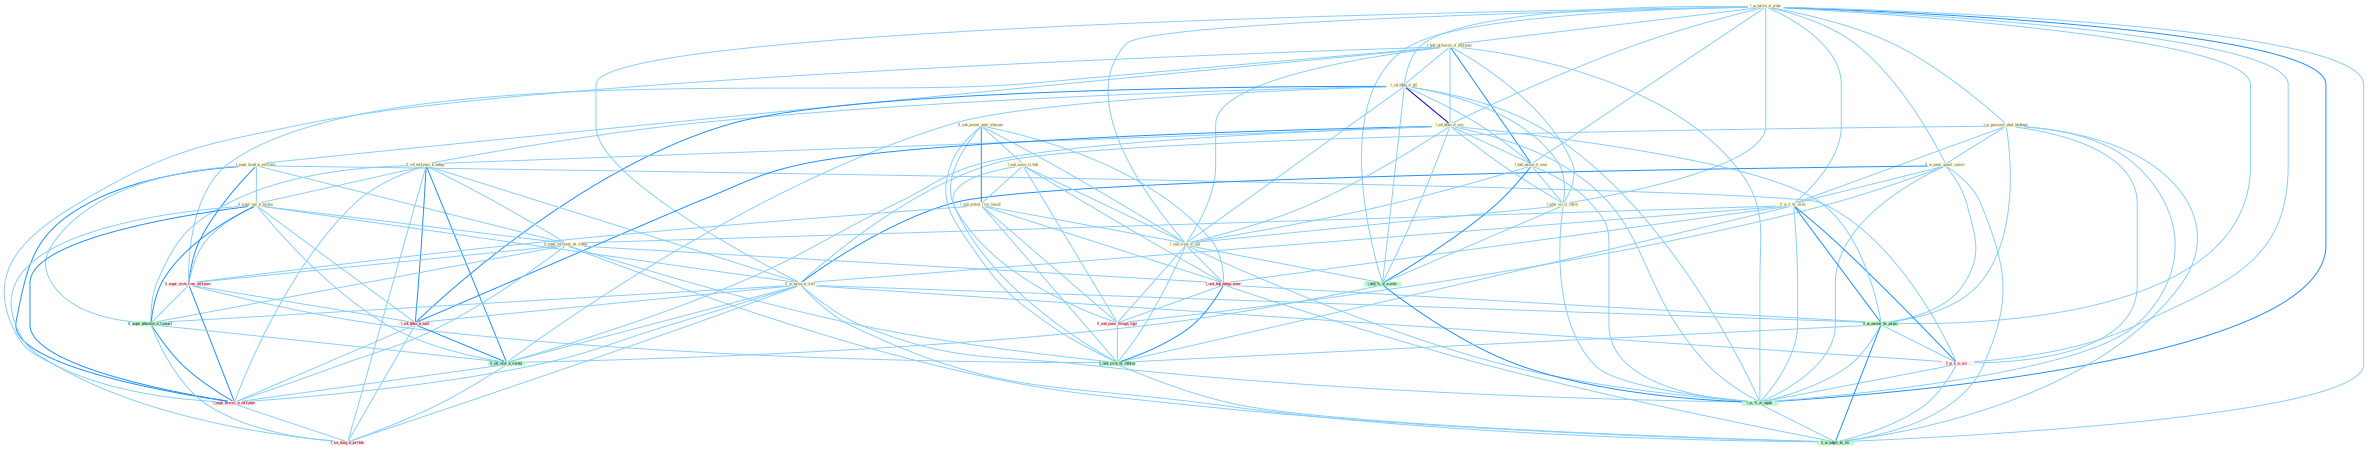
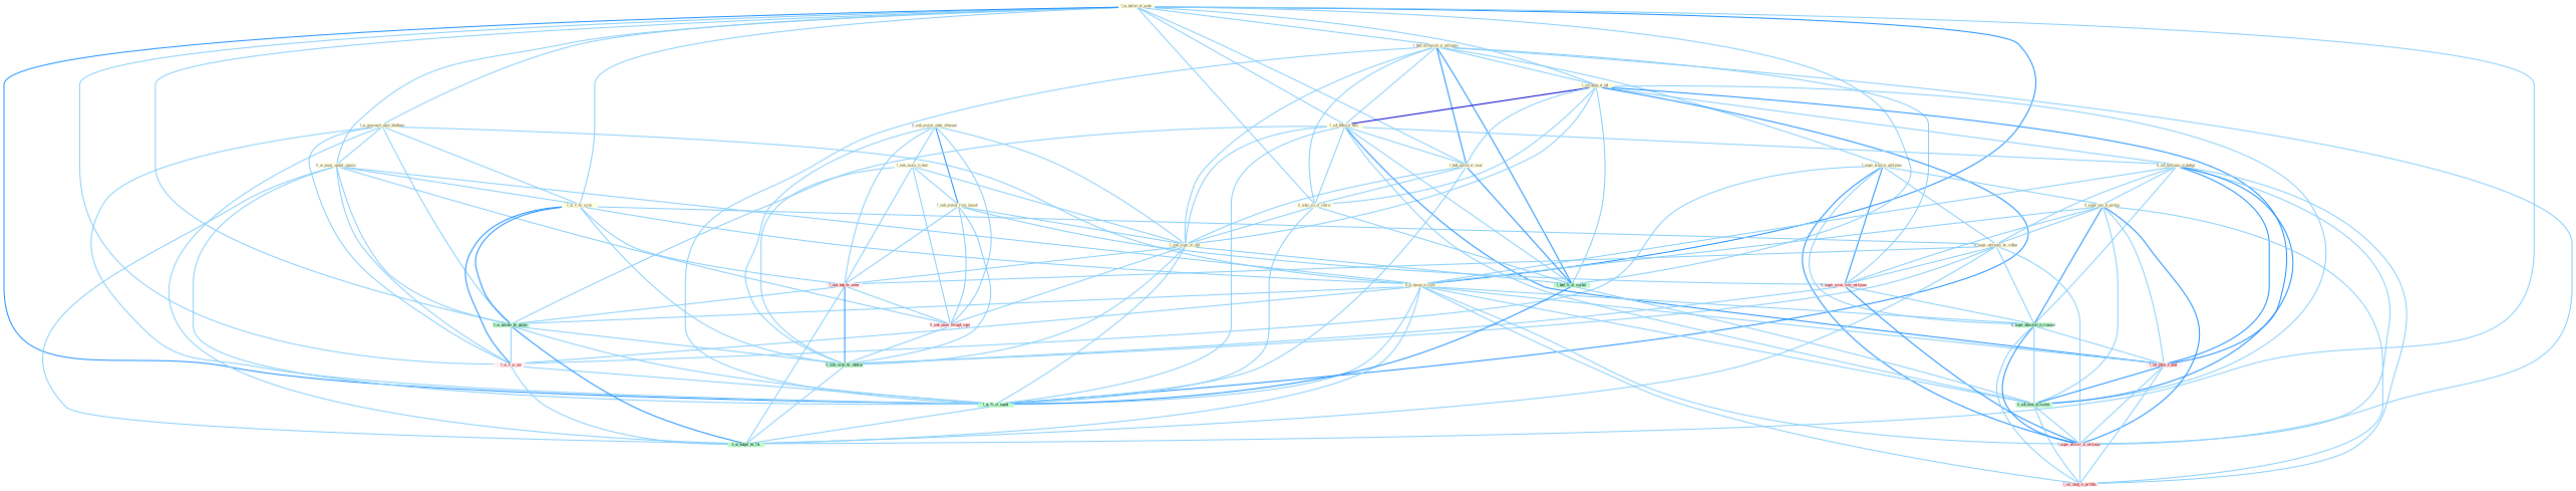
  graph {
    fontname=Oswald
    node [color="#ffffe0" fixedsize=true fontcolor="#8b7d6b" fontname=Oswald fontsize=4 shape=polygon style=filled]
    edge [color="#87cefa" fontname=Oswald w=1]
    "1_us_batteri_of_probe " [height=.06 width=.5]
    "1_hold_settlement_of_entitynam " [height=.06 width=.5]
    "1_us_guesswork_about_likelihood " [height=.06 width=.5]
    "1_sell_billion_of_bill " [height=.06 width=.5]
    "1_acquir_brand_as_entitynam " [height=.06 width=.5]
    "0_us_power_against_conserv " [height=.06 width=.5]
    "0_us_it_for_servic " [height=.06 width=.5]
    "0_seek_protect_under_othernum " [height=.06 width=.5]
    "1_sell_billion_of_note " [height=.06 width=.5]
    "0_sell_entitynam_in_bodega " [height=.06 width=.5]
    "0_acquir_year_in_purchas " [height=.06 width=.5]
    "1_seek_access_to_kind " [height=.06 width=.5]
    "1_hold_auction_of_secur " [height=.06 width=.5]
    "1_seek_protect_from_lawsuit " [height=.06 width=.5]
-   "1_usher_era_of_reform " [height=.06 width=.5]
+   "1_usher_era_of_reform " [height=.06 width=.5 label="6_usher_era_of_reform"]
    "0_us_bureau_in_state " [height=.06 width=.5]
    "0_acquir_entitynam_for_million " [height=.06 width=.5]
    "1_seek_major_of_seat " [height=.06 width=.5]
-   "1_seek_help_for_owner " [color="#fff0f5" fontcolor="#b22222" height=.06 width=.5 label="1_seek_help_bodega_owner"]
+   "1_seek_help_for_owner " [color="#fff0f5" fontcolor="#b22222" height=.06 width=.5]
    "0_acquir_servic_from_entitynam " [color="#fff0f5" fontcolor="#b22222" height=.06 width=.5]
    "0_seek_power_through_regul " [color="#fff0f5" fontcolor="#b22222" height=.06 width=.5]
    "1_sell_billion_in_bond " [color="#fff0f5" fontcolor="#b22222" height=.06 width=.5]
    "0_us_it_as_wai " [color="#fff0f5" fontcolor="#b22222" height=.06 width=.5]
    "1_acquir_interest_in_entitynam " [color="#fff0f5" fontcolor="#b22222" height=.06 width=.5]
    "1_see_chang_in_portfolio " [color="#fff0f5" fontcolor="#b22222" height=.06 width=.5]
    "1_hold_%_of_market " [color="#BDFCC9" fontcolor="#2f4f4f" height=.06 width=.5]
    "0_us_number_for_purpos " [color="#BDFCC9" fontcolor="#2f4f4f" height=.06 width=.5]
    "1_us_%_of_capabl " [color="#BDFCC9" fontcolor="#2f4f4f" height=.06 width=.5]
    "0_us_budget_for_thi " [color="#BDFCC9" fontcolor="#2f4f4f" height=.06 width=.5]
    "0_sell_secur_in_market " [color="#BDFCC9" fontcolor="#2f4f4f" height=.06 width=.5]
    "0_acquir_laboratori_in_transact " [color="#BDFCC9" fontcolor="#2f4f4f" height=.06 width=.5]
    "0_seek_servic_for_children " [color="#BDFCC9" fontcolor="#2f4f4f" height=.06 width=.5]
    subgraph sub_1 {
      "1_us_batteri_of_probe "
      "1_hold_settlement_of_entitynam "
      "1_us_guesswork_about_likelihood "
      "1_sell_billion_of_bill "
      "1_acquir_brand_as_entitynam "
      "0_us_power_against_conserv "
      "0_us_it_for_servic "
      "0_seek_protect_under_othernum "
      "1_sell_billion_of_note "
      "0_sell_entitynam_in_bodega "
      "0_acquir_year_in_purchas "
      "1_seek_access_to_kind "
      "1_hold_auction_of_secur "
      "1_seek_protect_from_lawsuit "
      "1_usher_era_of_reform "
      "0_us_bureau_in_state "
      "0_acquir_entitynam_for_million "
      "1_seek_major_of_seat "
    }
    subgraph sub_2 {
      "1_seek_help_for_owner "
      "0_acquir_servic_from_entitynam "
      "0_seek_power_through_regul "
      "1_sell_billion_in_bond "
      "0_us_it_as_wai "
      "1_acquir_interest_in_entitynam "
      "1_see_chang_in_portfolio "
    }
    "1_us_batteri_of_probe " -- "1_hold_settlement_of_entitynam "
    "1_us_batteri_of_probe " -- "1_us_guesswork_about_likelihood "
    "1_us_batteri_of_probe " -- "1_sell_billion_of_bill "
    "1_us_batteri_of_probe " -- "0_us_power_against_conserv "
    "1_us_batteri_of_probe " -- "0_us_it_for_servic "
    "1_us_batteri_of_probe " -- "1_sell_billion_of_note "
    "1_us_batteri_of_probe " -- "1_hold_auction_of_secur "
    "1_us_batteri_of_probe " -- "1_usher_era_of_reform "
-   "1_us_batteri_of_probe " -- "0_us_bureau_in_state "
-   "1_us_batteri_of_probe " -- "1_seek_major_of_seat "
+   "1_us_batteri_of_probe " -- "0_us_bureau_in_state " [color="#1e90ff"]
    "1_us_batteri_of_probe " -- "0_us_it_as_wai "
    "1_us_batteri_of_probe " -- "1_hold_%_of_market "
    "1_us_batteri_of_probe " -- "0_us_number_for_purpos "
    "1_us_batteri_of_probe " -- "1_us_%_of_capabl " [color="#1e90ff" w=2]
    "1_us_batteri_of_probe " -- "0_us_budget_for_thi "
    "1_hold_settlement_of_entitynam " -- "1_sell_billion_of_bill "
    "1_hold_settlement_of_entitynam " -- "1_acquir_brand_as_entitynam "
    "1_hold_settlement_of_entitynam " -- "1_sell_billion_of_note "
    "1_hold_settlement_of_entitynam " -- "1_hold_auction_of_secur " [color="#1e90ff" w=2]
    "1_hold_settlement_of_entitynam " -- "1_usher_era_of_reform "
    "1_hold_settlement_of_entitynam " -- "1_seek_major_of_seat "
    "1_hold_settlement_of_entitynam " -- "0_acquir_servic_from_entitynam "
    "1_hold_settlement_of_entitynam " -- "1_acquir_interest_in_entitynam "
+   "1_hold_settlement_of_entitynam " -- "1_hold_%_of_market " [color="#1e90ff" w=2]
    "1_hold_settlement_of_entitynam " -- "1_us_%_of_capabl "
    "1_us_guesswork_about_likelihood " -- "0_us_power_against_conserv "
    "1_us_guesswork_about_likelihood " -- "0_us_it_for_servic "
    "1_us_guesswork_about_likelihood " -- "0_us_bureau_in_state "
    "1_us_guesswork_about_likelihood " -- "0_us_it_as_wai "
    "1_us_guesswork_about_likelihood " -- "0_us_number_for_purpos "
    "1_us_guesswork_about_likelihood " -- "1_us_%_of_capabl "
    "1_us_guesswork_about_likelihood " -- "0_us_budget_for_thi "
    "1_sell_billion_of_bill " -- "1_sell_billion_of_note " [color="#0000cd" w=3]
    "1_sell_billion_of_bill " -- "0_sell_entitynam_in_bodega "
    "1_sell_billion_of_bill " -- "1_hold_auction_of_secur "
    "1_sell_billion_of_bill " -- "1_usher_era_of_reform "
    "1_sell_billion_of_bill " -- "1_seek_major_of_seat "
    "1_sell_billion_of_bill " -- "1_sell_billion_in_bond " [color="#1e90ff" w=2]
    "1_sell_billion_of_bill " -- "1_hold_%_of_market "
-   "1_sell_billion_of_bill " -- "1_us_%_of_capabl "
+   "1_sell_billion_of_bill " -- "1_us_%_of_capabl " [color="#1e90ff"]
    "1_sell_billion_of_bill " -- "0_sell_secur_in_market "
    "1_acquir_brand_as_entitynam " -- "0_acquir_year_in_purchas "
    "1_acquir_brand_as_entitynam " -- "0_acquir_entitynam_for_million "
    "1_acquir_brand_as_entitynam " -- "0_acquir_servic_from_entitynam " [color="#1e90ff" w=2]
    "1_acquir_brand_as_entitynam " -- "0_us_it_as_wai "
    "1_acquir_brand_as_entitynam " -- "1_acquir_interest_in_entitynam " [color="#1e90ff" w=2]
    "1_acquir_brand_as_entitynam " -- "0_acquir_laboratori_in_transact "
    "0_us_power_against_conserv " -- "0_us_it_for_servic "
-   "0_us_power_against_conserv " -- "0_us_bureau_in_state " [color="#1e90ff"]
+   "0_us_power_against_conserv " -- "0_us_bureau_in_state "
    "0_us_power_against_conserv " -- "0_seek_power_through_regul "
+   "0_us_power_against_conserv " -- "0_us_it_as_wai "
    "0_us_power_against_conserv " -- "0_us_number_for_purpos "
    "0_us_power_against_conserv " -- "1_us_%_of_capabl "
    "0_us_power_against_conserv " -- "0_us_budget_for_thi "
    "0_us_it_for_servic " -- "0_us_bureau_in_state "
    "0_us_it_for_servic " -- "0_acquir_entitynam_for_million "
    "0_us_it_for_servic " -- "1_seek_help_for_owner "
    "0_us_it_for_servic " -- "0_us_it_as_wai " [color="#1e90ff" w=2]
    "0_us_it_for_servic " -- "0_us_number_for_purpos " [color="#1e90ff" w=2]
-   "0_us_it_for_servic " -- "1_us_%_of_capabl "
    "0_us_it_for_servic " -- "0_seek_servic_for_children "
    "0_seek_protect_under_othernum " -- "1_seek_access_to_kind "
    "0_seek_protect_under_othernum " -- "1_seek_protect_from_lawsuit " [color="#1e90ff" w=2]
    "0_seek_protect_under_othernum " -- "1_seek_major_of_seat "
    "0_seek_protect_under_othernum " -- "1_seek_help_for_owner "
    "0_seek_protect_under_othernum " -- "0_seek_power_through_regul "
    "0_seek_protect_under_othernum " -- "0_seek_servic_for_children "
    "1_sell_billion_of_note " -- "0_sell_entitynam_in_bodega "
    "1_sell_billion_of_note " -- "1_hold_auction_of_secur "
    "1_sell_billion_of_note " -- "1_usher_era_of_reform "
    "1_sell_billion_of_note " -- "1_seek_major_of_seat "
    "1_sell_billion_of_note " -- "1_sell_billion_in_bond " [color="#1e90ff" w=2]
    "1_sell_billion_of_note " -- "1_hold_%_of_market "
    "1_sell_billion_of_note " -- "0_us_number_for_purpos "
    "1_sell_billion_of_note " -- "1_us_%_of_capabl "
    "1_sell_billion_of_note " -- "0_sell_secur_in_market "
    "0_sell_entitynam_in_bodega " -- "0_acquir_year_in_purchas "
    "0_sell_entitynam_in_bodega " -- "0_us_bureau_in_state "
    "0_sell_entitynam_in_bodega " -- "0_acquir_entitynam_for_million "
    "0_sell_entitynam_in_bodega " -- "1_sell_billion_in_bond " [color="#1e90ff" w=2]
    "0_sell_entitynam_in_bodega " -- "1_acquir_interest_in_entitynam "
    "0_sell_entitynam_in_bodega " -- "1_see_chang_in_portfolio "
    "0_sell_entitynam_in_bodega " -- "0_sell_secur_in_market " [color="#1e90ff" w=2]
    "0_sell_entitynam_in_bodega " -- "0_acquir_laboratori_in_transact "
    "0_acquir_year_in_purchas " -- "0_us_bureau_in_state "
    "0_acquir_year_in_purchas " -- "0_acquir_entitynam_for_million "
    "0_acquir_year_in_purchas " -- "0_acquir_servic_from_entitynam "
    "0_acquir_year_in_purchas " -- "1_sell_billion_in_bond "
    "0_acquir_year_in_purchas " -- "1_acquir_interest_in_entitynam " [color="#1e90ff" w=2]
    "0_acquir_year_in_purchas " -- "1_see_chang_in_portfolio "
    "0_acquir_year_in_purchas " -- "0_sell_secur_in_market "
    "0_acquir_year_in_purchas " -- "0_acquir_laboratori_in_transact " [color="#1e90ff" w=2]
    "1_seek_access_to_kind " -- "1_seek_protect_from_lawsuit "
    "1_seek_access_to_kind " -- "1_seek_major_of_seat "
    "1_seek_access_to_kind " -- "1_seek_help_for_owner "
    "1_seek_access_to_kind " -- "0_seek_power_through_regul "
    "1_seek_access_to_kind " -- "0_seek_servic_for_children "
    "1_hold_auction_of_secur " -- "1_usher_era_of_reform "
    "1_hold_auction_of_secur " -- "1_seek_major_of_seat "
    "1_hold_auction_of_secur " -- "1_hold_%_of_market " [color="#1e90ff" w=2]
    "1_hold_auction_of_secur " -- "1_us_%_of_capabl "
    "1_seek_protect_from_lawsuit " -- "1_seek_major_of_seat "
    "1_seek_protect_from_lawsuit " -- "1_seek_help_for_owner "
    "1_seek_protect_from_lawsuit " -- "0_acquir_servic_from_entitynam "
    "1_seek_protect_from_lawsuit " -- "0_seek_power_through_regul "
    "1_seek_protect_from_lawsuit " -- "0_seek_servic_for_children "
    "1_usher_era_of_reform " -- "1_seek_major_of_seat "
    "1_usher_era_of_reform " -- "1_hold_%_of_market "
    "1_usher_era_of_reform " -- "1_us_%_of_capabl "
    "0_us_bureau_in_state " -- "1_sell_billion_in_bond "
    "0_us_bureau_in_state " -- "0_us_it_as_wai "
    "0_us_bureau_in_state " -- "1_acquir_interest_in_entitynam "
    "0_us_bureau_in_state " -- "1_see_chang_in_portfolio "
    "0_us_bureau_in_state " -- "0_us_number_for_purpos "
    "0_us_bureau_in_state " -- "1_us_%_of_capabl "
    "0_us_bureau_in_state " -- "0_us_budget_for_thi "
    "0_us_bureau_in_state " -- "0_sell_secur_in_market "
    "0_us_bureau_in_state " -- "0_acquir_laboratori_in_transact "
    "0_acquir_entitynam_for_million " -- "1_seek_help_for_owner "
    "0_acquir_entitynam_for_million " -- "0_acquir_servic_from_entitynam "
    "0_acquir_entitynam_for_million " -- "1_acquir_interest_in_entitynam "
    "0_acquir_entitynam_for_million " -- "0_us_budget_for_thi "
    "0_acquir_entitynam_for_million " -- "0_acquir_laboratori_in_transact "
    "0_acquir_entitynam_for_million " -- "0_seek_servic_for_children "
    "1_seek_major_of_seat " -- "1_seek_help_for_owner "
    "1_seek_major_of_seat " -- "0_seek_power_through_regul "
    "1_seek_major_of_seat " -- "1_hold_%_of_market "
    "1_seek_major_of_seat " -- "1_us_%_of_capabl "
    "1_seek_major_of_seat " -- "0_seek_servic_for_children "
    "1_seek_help_for_owner " -- "0_seek_power_through_regul "
    "1_seek_help_for_owner " -- "0_us_number_for_purpos "
    "1_seek_help_for_owner " -- "0_us_budget_for_thi "
    "1_seek_help_for_owner " -- "0_seek_servic_for_children " [color="#1e90ff" w=2]
    "0_acquir_servic_from_entitynam " -- "1_acquir_interest_in_entitynam " [color="#1e90ff" w=2]
    "0_acquir_servic_from_entitynam " -- "0_acquir_laboratori_in_transact "
    "0_acquir_servic_from_entitynam " -- "0_seek_servic_for_children "
    "0_seek_power_through_regul " -- "0_seek_servic_for_children "
    "1_sell_billion_in_bond " -- "1_acquir_interest_in_entitynam "
    "1_sell_billion_in_bond " -- "1_see_chang_in_portfolio "
    "1_sell_billion_in_bond " -- "0_sell_secur_in_market " [color="#1e90ff" w=2]
    "0_us_it_as_wai " -- "1_us_%_of_capabl "
    "0_us_it_as_wai " -- "0_us_budget_for_thi "
    "1_acquir_interest_in_entitynam " -- "1_see_chang_in_portfolio "
    "1_hold_%_of_market " -- "1_us_%_of_capabl " [color="#1e90ff" w=2]
    "1_hold_%_of_market " -- "0_sell_secur_in_market "
    "0_us_number_for_purpos " -- "0_us_it_as_wai "
    "0_us_number_for_purpos " -- "1_us_%_of_capabl "
    "0_us_number_for_purpos " -- "0_us_budget_for_thi " [color="#1e90ff" w=2]
    "0_us_number_for_purpos " -- "0_seek_servic_for_children "
    "1_us_%_of_capabl " -- "0_us_budget_for_thi "
    "0_sell_secur_in_market " -- "1_acquir_interest_in_entitynam "
    "0_sell_secur_in_market " -- "1_see_chang_in_portfolio "
-   "0_acquir_servic_from_entitynam " -- "1_sell_billion_in_bond "
+   "0_acquir_laboratori_in_transact " -- "1_sell_billion_in_bond "
    "0_acquir_laboratori_in_transact " -- "1_acquir_interest_in_entitynam " [color="#1e90ff" w=2]
    "0_acquir_laboratori_in_transact " -- "1_see_chang_in_portfolio "
    "0_acquir_laboratori_in_transact " -- "0_sell_secur_in_market "
    "0_seek_servic_for_children " -- "0_us_budget_for_thi "
  }
